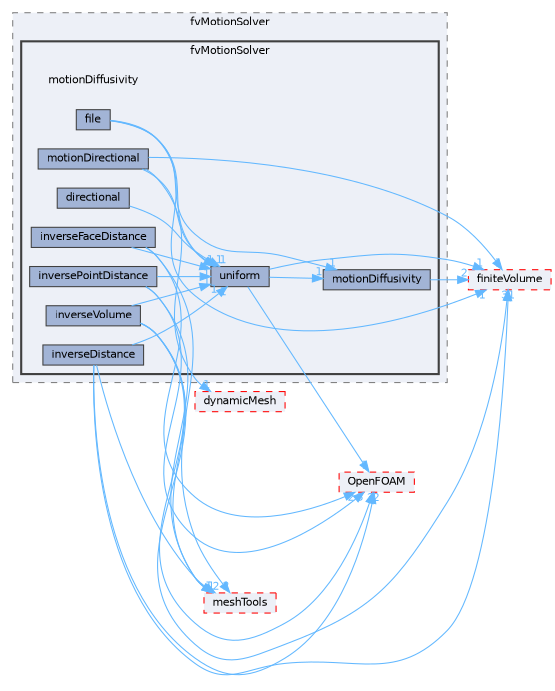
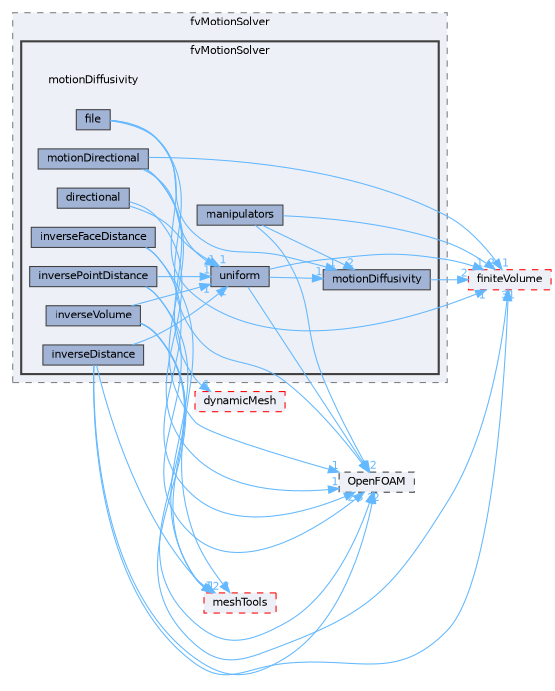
  digraph {
    compound=true
    rankdir=LR
    node [fontname=Helvetica fontsize=10 shape=box color=grey25 fillcolor="#a2b4d6" style=filled]
    edge [color=steelblue1 fontcolor=steelblue1 fontname=Helvetica fontsize=10 headlabel=1 labeldistance=1.5 labelfontname=Helvetica labelfontsize=10]
    n1 [height=0.2 label=motionDiffusivity shape=plaintext width=0.4 color="" fillcolor="" style=""]
    n2 [height=0.2 label=directional width=0.4]
    n3 [height=0.2 label=file width=0.4]
    n4 [height=0.2 label=inverseDistance width=0.4]
    n5 [height=0.2 label=inverseFaceDistance width=0.4]
    n6 [height=0.2 label=inversePointDistance width=0.4]
    n7 [height=0.2 label=inverseVolume width=0.4]
+   n8 [height=0.2 label=manipulators width=0.4]
    n9 [height=0.2 label=motionDiffusivity width=0.4]
    n10 [height=0.2 label=motionDirectional width=0.4]
    n11 [height=0.2 label=uniform width=0.4]
-   n12 [color=red fillcolor="#edf0f7" height=0.2 label=OpenFOAM style="filled,dashed" width=0.4]
+   n12 [fillcolor="#edf0f7" height=0.2 label=OpenFOAM style="filled,dashed" width=0.4]
    n13 [color=red fillcolor="#edf0f7" height=0.2 label=finiteVolume style="filled,dashed" width=0.4]
    n14 [color=red fillcolor="#edf0f7" height=0.2 label=meshTools style="filled,dashed" width=0.4]
    n15 [color=red fillcolor="#edf0f7" height=0.2 label=dynamicMesh style="filled,dashed" width=0.4]
    subgraph cluster_1 {
      bgcolor="#edf0f7"
      fontname=Helvetica
      fontsize=10
      label=fvMotionSolver
      pencolor=grey50
      style="filled,dashed"
      subgraph cluster_2 {
        bgcolor="#edf0f7"
        fontname=Helvetica
        fontsize=10
        pencolor=grey25
        style="filled,bold"
        n1
        n2
        n3
        n4
        n5
        n6
        n7
+       n8
        n9
        n10
        n11
      }
    }
    n2 -> n11
+   n2 -> n12
    n3 -> n9
-   n3 -> n11
+   n3 -> n12
    n3 -> n13
    n4 -> n11
    n4 -> n12 [headlabel=3]
    n4 -> n13 [headlabel=3]
    n4 -> n14
-   n5 -> n11
    n5 -> n12 [headlabel=2]
    n5 -> n14 [headlabel=2]
    n6 -> n11
    n6 -> n12 [headlabel=3]
    n6 -> n14 [headlabel=2]
    n7 -> n11
    n7 -> n12 [headlabel=2]
    n7 -> n13
    n7 -> n14
+   n8 -> n9 [headlabel=2]
+   n8 -> n12 [headlabel=2]
+   n8 -> n13 [headlabel=2]
    n9 -> n13 [headlabel=2]
    n10 -> n11
+   n10 -> n12
    n10 -> n13
    n10 -> n15
    n11 -> n9
    n11 -> n12
    n11 -> n13
  }
